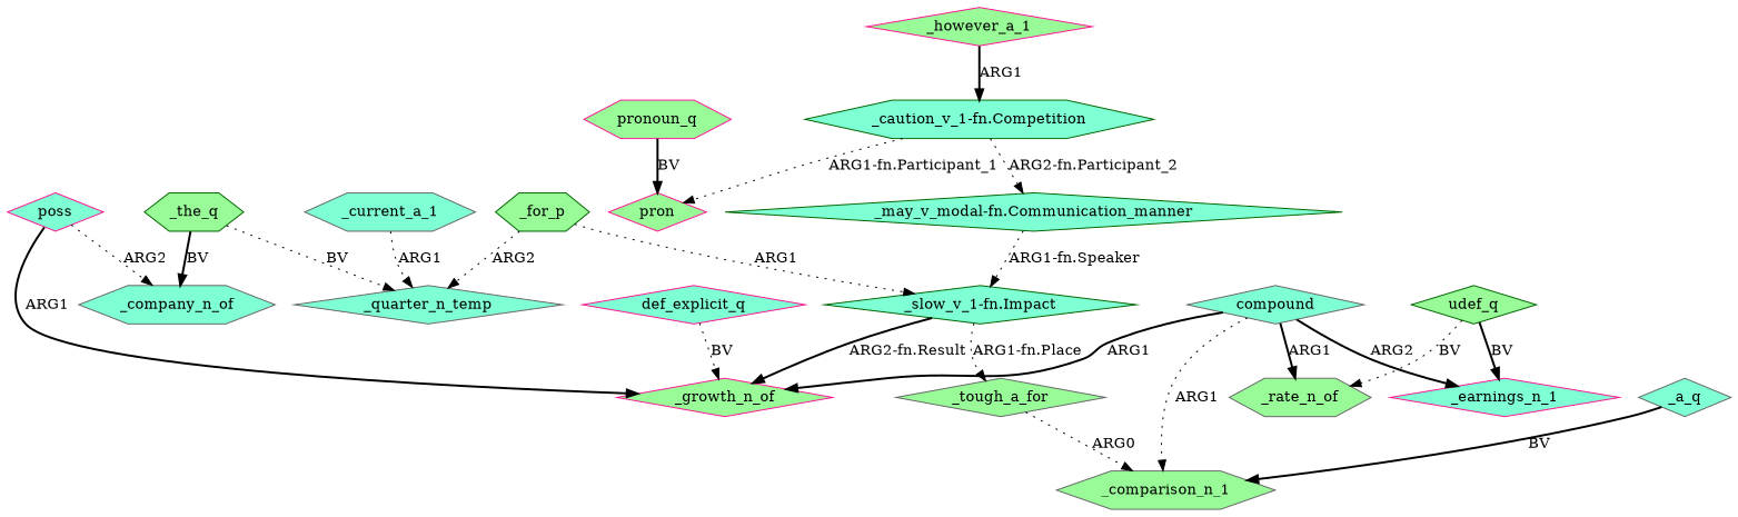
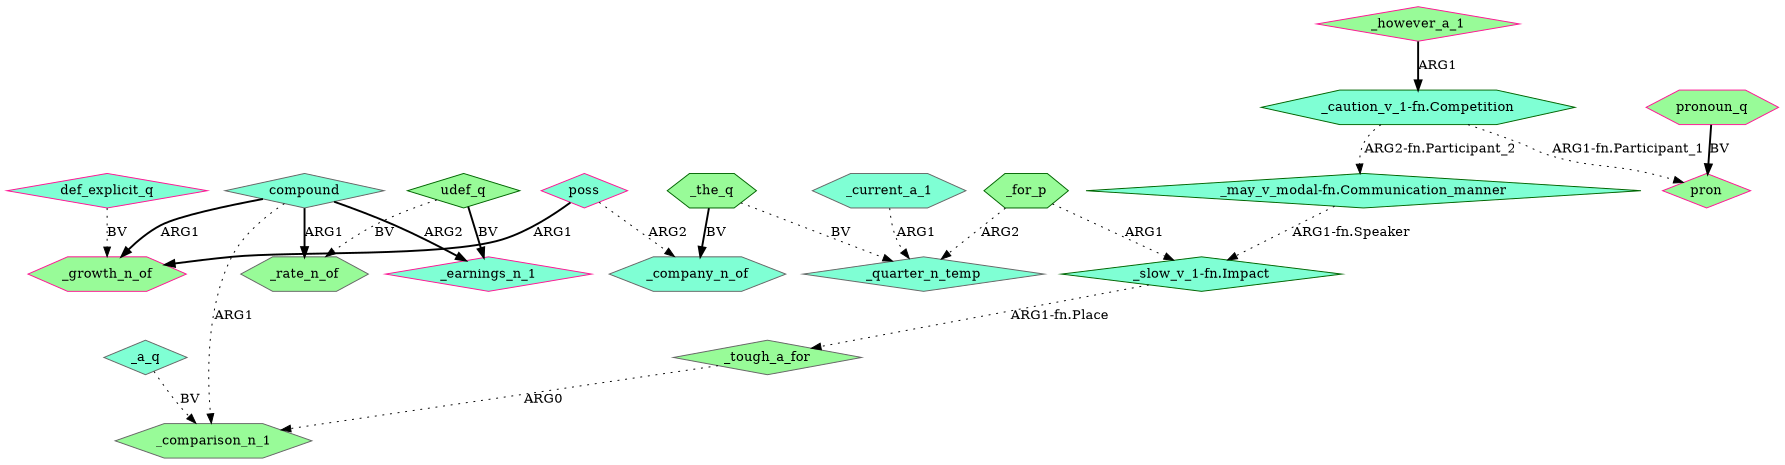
  digraph {
    node [color=gray40 fillcolor=aquamarine shape=diamond style=filled]
    edge [style=dotted]
    "_caution_v_1-fn.Competition" [color=darkgreen shape=hexagon]
    "_may_v_modal-fn.Communication_manner" [color=darkgreen]
    pron [color=deeppink fillcolor=palegreen]
    "_slow_v_1-fn.Impact" [color=darkgreen]
-   _growth_n_of [color=deeppink fillcolor=palegreen]
+   _growth_n_of [color=deeppink fillcolor=palegreen shape=hexagon]
    _tough_a_for [fillcolor=palegreen]
    _a_q
    _comparison_n_1 [fillcolor=palegreen shape=hexagon]
    _the_q [color=darkgreen fillcolor=palegreen shape=hexagon]
    _quarter_n_temp
    _company_n_of [shape=hexagon]
    udef_q [color=darkgreen fillcolor=palegreen]
    _rate_n_of [fillcolor=palegreen shape=hexagon]
    _earnings_n_1 [color=deeppink]
    poss [color=deeppink]
    compound
    pronoun_q [color=deeppink fillcolor=palegreen shape=hexagon]
    _for_p [color=darkgreen fillcolor=palegreen shape=hexagon]
    def_explicit_q [color=deeppink]
    _however_a_1 [color=deeppink fillcolor=palegreen]
    _current_a_1 [shape=hexagon]
    "_caution_v_1-fn.Competition" -> "_may_v_modal-fn.Communication_manner" [label="ARG2-fn.Participant_2"]
    "_caution_v_1-fn.Competition" -> pron [label="ARG1-fn.Participant_1"]
    "_may_v_modal-fn.Communication_manner" -> "_slow_v_1-fn.Impact" [label="ARG1-fn.Speaker"]
-   "_slow_v_1-fn.Impact" -> _growth_n_of [label="ARG2-fn.Result" style=bold]
    "_slow_v_1-fn.Impact" -> _tough_a_for [label="ARG1-fn.Place"]
    _tough_a_for -> _comparison_n_1 [label=ARG0]
-   _a_q -> _comparison_n_1 [label=BV style=bold]
+   _a_q -> _comparison_n_1 [label=BV]
    _the_q -> _quarter_n_temp [label=BV]
    _the_q -> _company_n_of [label=BV style=bold]
    udef_q -> _rate_n_of [label=BV]
    udef_q -> _earnings_n_1 [label=BV style=bold]
    poss -> _growth_n_of [label=ARG1 style=bold]
    poss -> _company_n_of [label=ARG2]
    compound -> _growth_n_of [label=ARG1 style=bold]
    compound -> _comparison_n_1 [label=ARG1]
    compound -> _rate_n_of [label=ARG1 style=bold]
    compound -> _earnings_n_1 [label=ARG2 style=bold]
    pronoun_q -> pron [label=BV style=bold]
    _for_p -> "_slow_v_1-fn.Impact" [label=ARG1]
    _for_p -> _quarter_n_temp [label=ARG2]
    def_explicit_q -> _growth_n_of [label=BV]
    _however_a_1 -> "_caution_v_1-fn.Competition" [label=ARG1 style=bold]
    _current_a_1 -> _quarter_n_temp [label=ARG1]
  }
